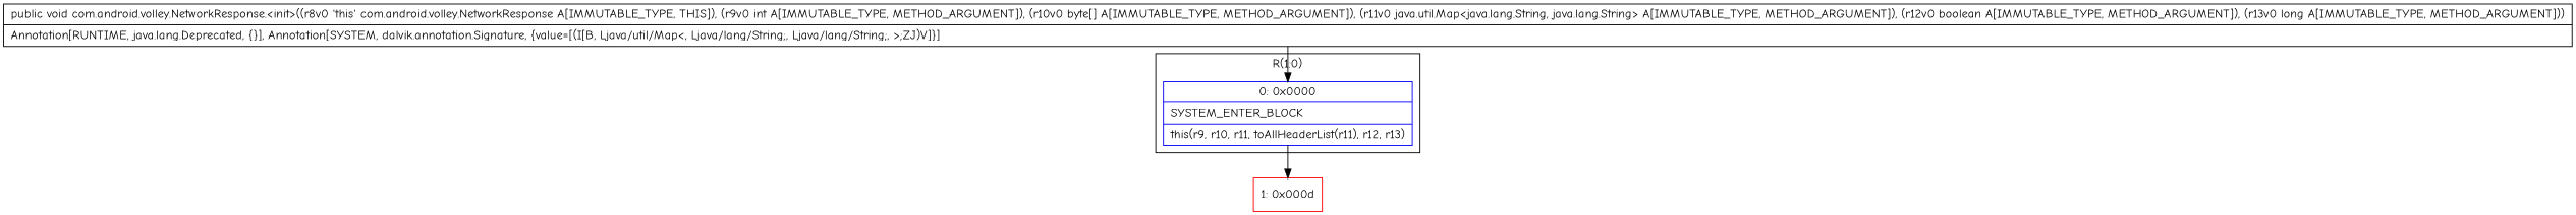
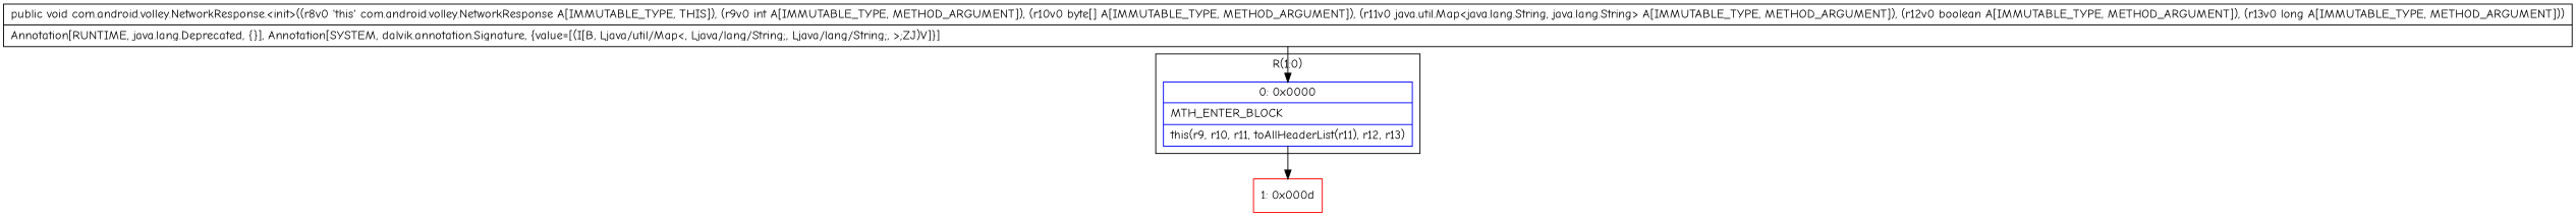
  digraph {
    fontname="Comic Neue"
    node [shape=record fontname="Comic Neue"]
    edge [fontname="Comic Neue"]
-   n1 [color=blue label="{0\:\ 0x0000|SYSTEM_ENTER_BLOCK\l|this(r9, r10, r11, toAllHeaderList(r11), r12, r13)\l}"]
+   n1 [color=blue label="{0\:\ 0x0000|MTH_ENTER_BLOCK\l|this(r9, r10, r11, toAllHeaderList(r11), r12, r13)\l}"]
    n2 [color=red label="{1\:\ 0x000d}"]
    n3 [label="{public void com.android.volley.NetworkResponse.\<init\>((r8v0 'this' com.android.volley.NetworkResponse A[IMMUTABLE_TYPE, THIS]), (r9v0 int A[IMMUTABLE_TYPE, METHOD_ARGUMENT]), (r10v0 byte[] A[IMMUTABLE_TYPE, METHOD_ARGUMENT]), (r11v0 java.util.Map\<java.lang.String, java.lang.String\> A[IMMUTABLE_TYPE, METHOD_ARGUMENT]), (r12v0 boolean A[IMMUTABLE_TYPE, METHOD_ARGUMENT]), (r13v0 long A[IMMUTABLE_TYPE, METHOD_ARGUMENT]))  | Annotation[RUNTIME, java.lang.Deprecated, \{\}], Annotation[SYSTEM, dalvik.annotation.Signature, \{value=[(I[B, Ljava\/util\/Map\<, Ljava\/lang\/String;, Ljava\/lang\/String;, \>;ZJ)V]\}]\l}"]
    subgraph cluster_1 {
      label="R(1:0)"
      n1
    }
    n1 -> n2
    n3 -> n1
  }
